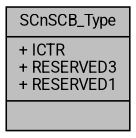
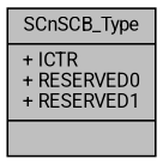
  digraph {
    fontname=Roboto
-   n1 [color=black fillcolor=grey75 fontcolor=black fontname=Roboto fontsize=10 height=0.2 label="{SCnSCB_Type\n|+ ICTR\l+ RESERVED3\l+ RESERVED1\l|}" shape=record style=filled width=0.4]
+   n1 [color=black fillcolor=grey75 fontcolor=black fontname=Roboto fontsize=10 height=0.2 label="{SCnSCB_Type\n|+ ICTR\l+ RESERVED0\l+ RESERVED1\l|}" shape=record style=filled width=0.4]
  }
